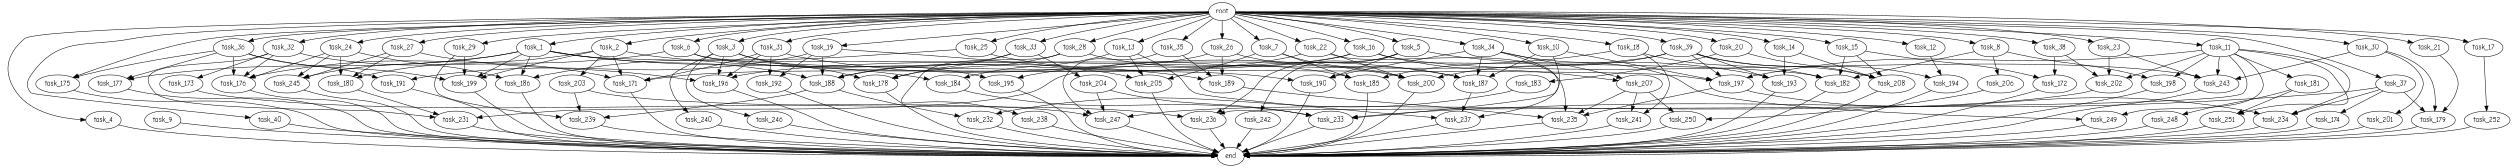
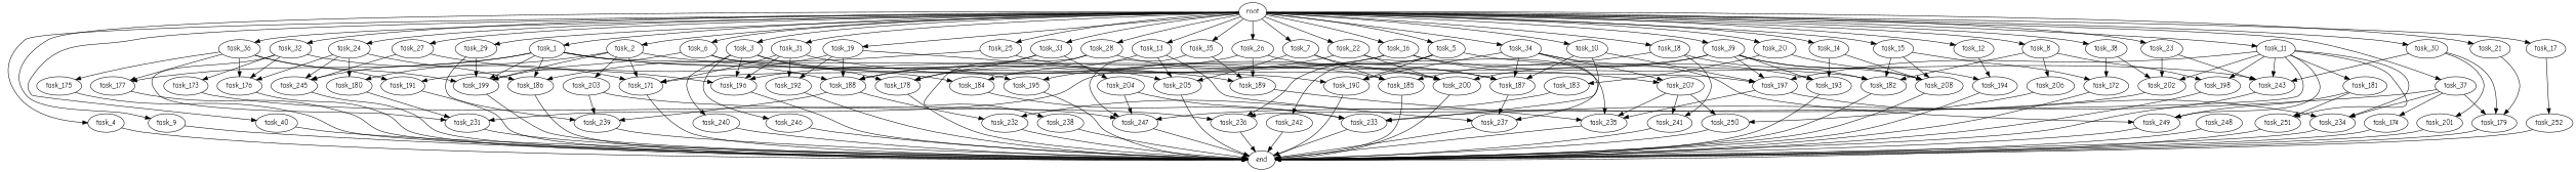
  digraph {
    fontname="Comic Neue"
    node [fontname="Comic Neue"]
    edge [fontname="Comic Neue"]
    root
    task_1
    task_2
    task_3
    task_4
    task_5
    task_6
    task_7
    task_8
    task_9
    task_10
    task_11
    task_12
    task_13
    task_14
    task_15
    task_16
    task_17
    task_18
    task_19
    task_20
    task_21
    task_22
    task_23
    task_24
    task_25
    task_26
    task_27
    task_28
    task_29
    task_30
    task_31
    task_32
    task_33
    task_34
    task_35
    task_36
    task_37
    task_38
    task_39
    task_40
    task_177
    task_182
    task_184
    task_186
    task_188
    task_199
    task_245
    task_171
    task_180
    task_189
    task_203
    task_178
    task_195
    task_196
    task_240
    task_246
    end
    task_190
    task_193
    task_236
    task_242
    task_176
    task_197
    task_185
    task_200
    task_205
    task_198
    task_206
    task_187
    task_233
    task_181
    task_202
    task_234
    task_243
    task_249
    task_251
    task_194
    task_237
    task_208
    task_172
    task_207
    task_231
    task_252
    task_241
    task_191
    task_192
    task_183
    task_179
    task_235
    task_238
    task_239
    task_201
    task_173
    task_204
    task_247
    task_175
    task_174
    task_232
    task_250
    task_248
    root -> task_1
    root -> task_2
    root -> task_3
    root -> task_4
    root -> task_5
    root -> task_6
    root -> task_7
    root -> task_8
-   root -> task_175
+   root -> task_9
    root -> task_10
    root -> task_11
    root -> task_12
    root -> task_13
    root -> task_14
    root -> task_15
    root -> task_16
    root -> task_17
    root -> task_18
    root -> task_19
    root -> task_20
    root -> task_21
    root -> task_22
    root -> task_23
    root -> task_24
    root -> task_25
    root -> task_26
    root -> task_27
    root -> task_28
    root -> task_29
    root -> task_30
    root -> task_31
    root -> task_32
    root -> task_33
    root -> task_34
    root -> task_35
    root -> task_36
    root -> task_37
    root -> task_38
    root -> task_39
    root -> task_40
    task_1 -> task_177
    task_1 -> task_182
    task_1 -> task_184
    task_1 -> task_186
    task_1 -> task_188
    task_1 -> task_199
    task_1 -> task_245
    task_2 -> task_199
    task_2 -> task_171
    task_2 -> task_180
    task_2 -> task_189
    task_2 -> task_203
    task_3 -> task_178
    task_3 -> task_195
    task_3 -> task_196
    task_3 -> task_240
    task_3 -> task_246
    task_4 -> end
    task_5 -> task_190
    task_5 -> task_193
    task_5 -> task_236
    task_5 -> task_242
    task_6 -> task_190
-   task_6 -> task_176
+   task_6 -> task_199
    task_6 -> task_197
    task_7 -> task_185
    task_7 -> task_200
    task_7 -> task_205
    task_8 -> task_182
    task_8 -> task_198
    task_8 -> task_206
    task_9 -> end
    task_10 -> task_197
    task_10 -> task_187
    task_10 -> task_233
    task_11 -> task_236
    task_11 -> task_197
    task_11 -> task_198
    task_11 -> task_181
    task_11 -> task_202
    task_11 -> task_234
    task_11 -> task_243
    task_11 -> task_249
    task_11 -> task_251
    task_12 -> task_194
    task_13 -> task_184
    task_13 -> task_205
    task_13 -> task_237
    task_14 -> task_193
    task_14 -> task_208
    task_15 -> task_182
    task_15 -> task_208
    task_15 -> task_172
    task_16 -> task_171
    task_16 -> task_243
    task_16 -> task_207
    task_16 -> task_231
    task_17 -> task_252
    task_18 -> task_182
    task_18 -> task_185
    task_18 -> task_241
    task_19 -> task_188
    task_19 -> task_205
    task_19 -> task_191
    task_19 -> task_192
    task_20 -> task_208
    task_20 -> task_183
    task_21 -> task_179
    task_22 -> task_195
    task_22 -> task_200
    task_22 -> task_235
    task_23 -> task_202
    task_23 -> task_243
    task_24 -> task_186
    task_24 -> task_245
    task_24 -> task_180
    task_24 -> task_176
    task_25 -> task_186
    task_25 -> task_187
    task_26 -> task_188
    task_26 -> task_189
    task_26 -> task_187
    task_27 -> task_245
-   task_27 -> task_180
    task_27 -> task_196
    task_28 -> task_178
    task_28 -> task_185
    task_28 -> task_238
    task_29 -> task_199
    task_29 -> task_239
    task_30 -> task_243
    task_30 -> task_179
    task_30 -> task_201
    task_31 -> task_171
    task_31 -> task_196
    task_31 -> task_200
    task_31 -> task_192
    task_32 -> task_171
    task_32 -> task_176
    task_32 -> task_231
    task_32 -> task_173
    task_33 -> task_188
    task_33 -> task_178
    task_33 -> task_204
    task_34 -> task_190
    task_34 -> task_187
    task_34 -> task_249
    task_34 -> task_237
    task_34 -> task_207
    task_35 -> task_189
    task_35 -> task_247
    task_36 -> task_177
    task_36 -> task_199
    task_36 -> task_176
    task_36 -> task_191
    task_36 -> task_175
    task_37 -> task_233
    task_37 -> task_234
    task_37 -> task_179
    task_37 -> task_174
    task_38 -> task_202
    task_38 -> task_172
    task_39 -> task_196
    task_39 -> task_193
    task_39 -> task_197
    task_39 -> task_200
    task_39 -> task_194
    task_39 -> task_208
    task_40 -> end
    task_177 -> end
    task_182 -> end
    task_184 -> task_233
    task_186 -> end
    task_188 -> task_239
    task_188 -> task_232
    task_199 -> end
    task_245 -> end
    task_171 -> end
    task_180 -> task_231
    task_189 -> task_235
    task_203 -> task_236
    task_203 -> task_239
    task_178 -> end
    task_195 -> end
    task_196 -> end
    task_240 -> end
    task_246 -> end
    task_190 -> end
    task_193 -> end
    task_236 -> end
    task_242 -> end
    task_176 -> end
    task_197 -> task_234
    task_197 -> task_235
    task_185 -> end
    task_200 -> end
    task_205 -> end
    task_198 -> end
    task_206 -> task_250
    task_187 -> task_237
    task_233 -> end
    task_181 -> task_251
-   task_181 -> task_248
+   task_181 -> task_249
    task_202 -> task_247
    task_234 -> end
    task_243 -> end
    task_249 -> end
    task_251 -> end
    task_194 -> end
    task_237 -> end
    task_208 -> end
    task_172 -> end
    task_207 -> task_241
    task_207 -> task_235
    task_207 -> task_250
    task_231 -> end
    task_252 -> end
    task_241 -> end
    task_191 -> end
    task_192 -> end
    task_183 -> task_232
    task_179 -> end
    task_235 -> end
    task_238 -> end
    task_239 -> end
    task_201 -> end
    task_173 -> task_247
    task_204 -> task_233
    task_204 -> task_247
    task_247 -> end
    task_175 -> end
    task_174 -> end
    task_232 -> end
    task_250 -> end
    task_248 -> end
  }
